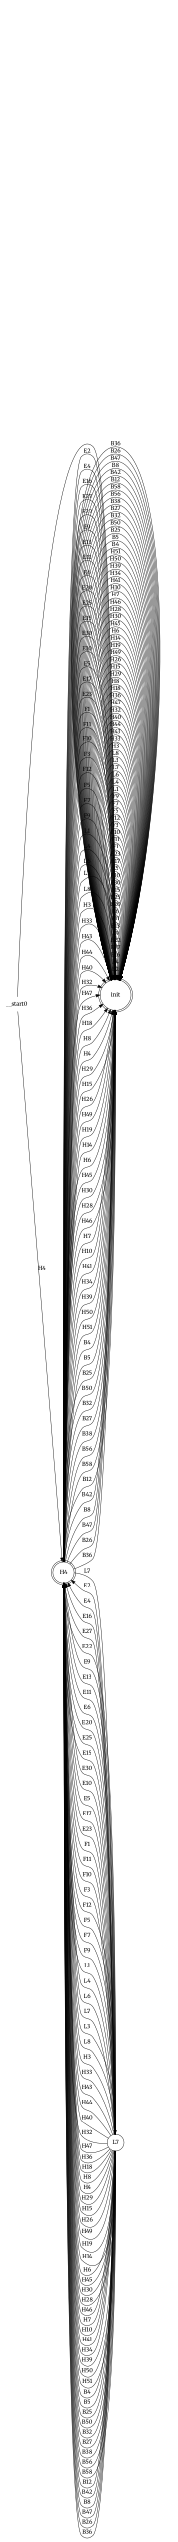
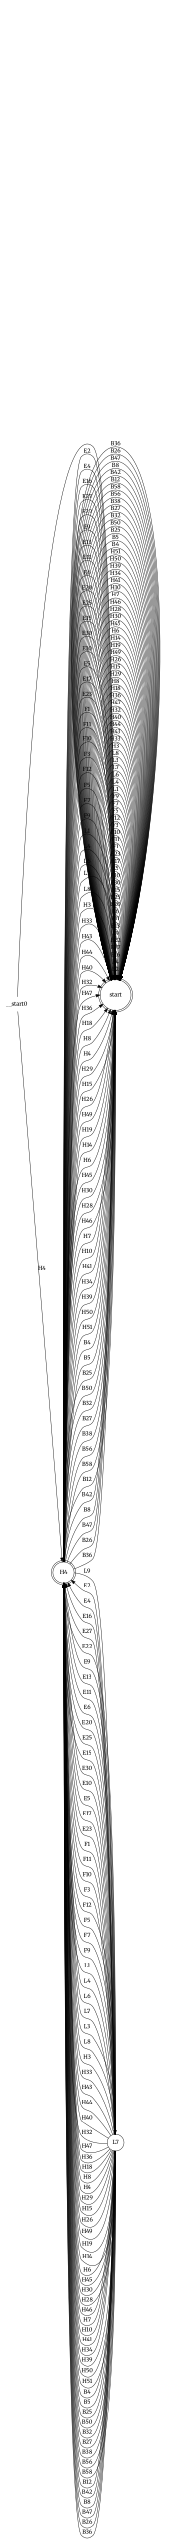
  digraph {
    fontname=Merriweather
    rankdir=LR
    node [fontname=Merriweather shape=doublecircle]
    edge [fontname=Merriweather]
    __start0 [shape=none]
-   n2 [label=init]
+   n2 [label=start]
    n3 [label=H4]
    n4 [label=L7 shape=circle]
    __start0 -> n2
    __start0 -> n3 [label=H4]
    n2 -> n2 [label=E2]
    n2 -> n2 [label=E4]
    n2 -> n2 [label=E16]
    n2 -> n2 [label=E27]
    n2 -> n2 [label=E22]
    n2 -> n2 [label=E9]
    n2 -> n2 [label=E13]
    n2 -> n2 [label=E11]
    n2 -> n2 [label=E6]
    n2 -> n2 [label=E20]
    n2 -> n2 [label=E25]
    n2 -> n2 [label=E15]
    n2 -> n2 [label=E30]
    n2 -> n2 [label=E10]
    n2 -> n2 [label=E5]
    n2 -> n2 [label=E17]
    n2 -> n2 [label=E23]
    n2 -> n2 [label=F1]
    n2 -> n2 [label=F11]
    n2 -> n2 [label=F10]
    n2 -> n2 [label=F3]
    n2 -> n2 [label=F12]
    n2 -> n2 [label=F5]
    n2 -> n2 [label=F7]
    n2 -> n2 [label=F9]
    n2 -> n2 [label=L1]
    n2 -> n2 [label=L4]
    n2 -> n2 [label=L6]
    n2 -> n2 [label=L7]
    n2 -> n2 [label=L3]
    n2 -> n2 [label=L8]
    n2 -> n2 [label=H3]
    n2 -> n2 [label=H33]
    n2 -> n2 [label=H43]
    n2 -> n2 [label=H44]
    n2 -> n2 [label=H40]
    n2 -> n2 [label=H32]
    n2 -> n2 [label=H47]
    n2 -> n2 [label=H36]
    n2 -> n2 [label=H18]
    n2 -> n2 [label=H8]
    n2 -> n2 [label=H29]
    n2 -> n2 [label=H15]
    n2 -> n2 [label=H26]
    n2 -> n2 [label=H49]
    n2 -> n2 [label=H19]
    n2 -> n2 [label=H14]
    n2 -> n2 [label=H6]
    n2 -> n2 [label=H45]
    n2 -> n2 [label=H30]
    n2 -> n2 [label=H28]
    n2 -> n2 [label=H46]
    n2 -> n2 [label=H7]
    n2 -> n2 [label=H10]
    n2 -> n2 [label=H41]
    n2 -> n2 [label=H34]
    n2 -> n2 [label=H39]
    n2 -> n2 [label=H50]
    n2 -> n2 [label=H51]
    n2 -> n2 [label=B4]
    n2 -> n2 [label=B5]
    n2 -> n2 [label=B25]
    n2 -> n2 [label=B50]
    n2 -> n2 [label=B32]
    n2 -> n2 [label=B27]
    n2 -> n2 [label=B38]
    n2 -> n2 [label=B56]
    n2 -> n2 [label=B58]
    n2 -> n2 [label=B12]
    n2 -> n2 [label=B42]
    n2 -> n2 [label=B8]
    n2 -> n2 [label=B47]
    n2 -> n2 [label=B26]
    n2 -> n2 [label=B36]
    n3 -> n2 [label=E2]
    n3 -> n2 [label=E4]
    n3 -> n2 [label=E16]
    n3 -> n2 [label=E27]
    n3 -> n2 [label=E22]
    n3 -> n2 [label=E9]
    n3 -> n2 [label=E13]
    n3 -> n2 [label=E11]
    n3 -> n2 [label=E6]
    n3 -> n2 [label=E20]
    n3 -> n2 [label=E25]
    n3 -> n2 [label=E15]
    n3 -> n2 [label=E30]
    n3 -> n2 [label=E10]
    n3 -> n2 [label=E5]
    n3 -> n2 [label=E17]
    n3 -> n2 [label=E23]
    n3 -> n2 [label=F1]
    n3 -> n2 [label=F11]
    n3 -> n2 [label=F10]
    n3 -> n2 [label=F3]
    n3 -> n2 [label=F12]
    n3 -> n2 [label=F5]
    n3 -> n2 [label=F7]
    n3 -> n2 [label=F9]
    n3 -> n2 [label=L1]
    n3 -> n2 [label=L4]
    n3 -> n2 [label=L6]
    n3 -> n2 [label=L3]
    n3 -> n2 [label=L8]
    n3 -> n2 [label=H3]
    n3 -> n2 [label=H33]
    n3 -> n2 [label=H43]
    n3 -> n2 [label=H44]
    n3 -> n2 [label=H40]
    n3 -> n2 [label=H32]
    n3 -> n2 [label=H47]
    n3 -> n2 [label=H36]
    n3 -> n2 [label=H18]
    n3 -> n2 [label=H8]
    n3 -> n2 [label=H4]
    n3 -> n2 [label=H29]
    n3 -> n2 [label=H15]
    n3 -> n2 [label=H26]
    n3 -> n2 [label=H49]
    n3 -> n2 [label=H19]
    n3 -> n2 [label=H14]
    n3 -> n2 [label=H6]
    n3 -> n2 [label=H45]
    n3 -> n2 [label=H30]
    n3 -> n2 [label=H28]
    n3 -> n2 [label=H46]
    n3 -> n2 [label=H7]
    n3 -> n2 [label=H10]
    n3 -> n2 [label=H41]
    n3 -> n2 [label=H34]
    n3 -> n2 [label=H39]
    n3 -> n2 [label=H50]
    n3 -> n2 [label=H51]
    n3 -> n2 [label=B4]
    n3 -> n2 [label=B5]
    n3 -> n2 [label=B25]
    n3 -> n2 [label=B50]
    n3 -> n2 [label=B32]
    n3 -> n2 [label=B27]
    n3 -> n2 [label=B38]
    n3 -> n2 [label=B56]
    n3 -> n2 [label=B58]
    n3 -> n2 [label=B12]
    n3 -> n2 [label=B42]
    n3 -> n2 [label=B8]
    n3 -> n2 [label=B47]
    n3 -> n2 [label=B26]
    n3 -> n2 [label=B36]
-   n3 -> n4 [label=L7]
+   n3 -> n4 [label=L9]
    n4 -> n3 [label=E2]
    n4 -> n3 [label=E4]
    n4 -> n3 [label=E16]
    n4 -> n3 [label=E27]
    n4 -> n3 [label=E22]
    n4 -> n3 [label=E9]
    n4 -> n3 [label=E13]
    n4 -> n3 [label=E11]
    n4 -> n3 [label=E6]
    n4 -> n3 [label=E20]
    n4 -> n3 [label=E25]
    n4 -> n3 [label=E15]
    n4 -> n3 [label=E30]
    n4 -> n3 [label=E10]
    n4 -> n3 [label=E5]
    n4 -> n3 [label=E17]
    n4 -> n3 [label=E23]
    n4 -> n3 [label=F1]
    n4 -> n3 [label=F11]
    n4 -> n3 [label=F10]
    n4 -> n3 [label=F3]
    n4 -> n3 [label=F12]
    n4 -> n3 [label=F5]
    n4 -> n3 [label=F7]
    n4 -> n3 [label=F9]
    n4 -> n3 [label=L1]
    n4 -> n3 [label=L4]
    n4 -> n3 [label=L6]
    n4 -> n3 [label=L7]
    n4 -> n3 [label=L3]
    n4 -> n3 [label=L8]
    n4 -> n3 [label=H3]
    n4 -> n3 [label=H33]
    n4 -> n3 [label=H43]
    n4 -> n3 [label=H44]
    n4 -> n3 [label=H40]
    n4 -> n3 [label=H32]
    n4 -> n3 [label=H47]
    n4 -> n3 [label=H36]
    n4 -> n3 [label=H18]
    n4 -> n3 [label=H8]
    n4 -> n3 [label=H4]
    n4 -> n3 [label=H29]
    n4 -> n3 [label=H15]
    n4 -> n3 [label=H26]
    n4 -> n3 [label=H49]
    n4 -> n3 [label=H19]
    n4 -> n3 [label=H14]
    n4 -> n3 [label=H6]
    n4 -> n3 [label=H45]
    n4 -> n3 [label=H30]
    n4 -> n3 [label=H28]
    n4 -> n3 [label=H46]
    n4 -> n3 [label=H7]
    n4 -> n3 [label=H10]
    n4 -> n3 [label=H41]
    n4 -> n3 [label=H34]
    n4 -> n3 [label=H39]
    n4 -> n3 [label=H50]
    n4 -> n3 [label=H51]
    n4 -> n3 [label=B4]
    n4 -> n3 [label=B5]
    n4 -> n3 [label=B25]
    n4 -> n3 [label=B50]
    n4 -> n3 [label=B32]
    n4 -> n3 [label=B27]
    n4 -> n3 [label=B38]
    n4 -> n3 [label=B56]
    n4 -> n3 [label=B58]
    n4 -> n3 [label=B12]
    n4 -> n3 [label=B42]
    n4 -> n3 [label=B8]
    n4 -> n3 [label=B47]
    n4 -> n3 [label=B26]
    n4 -> n3 [label=B36]
  }
